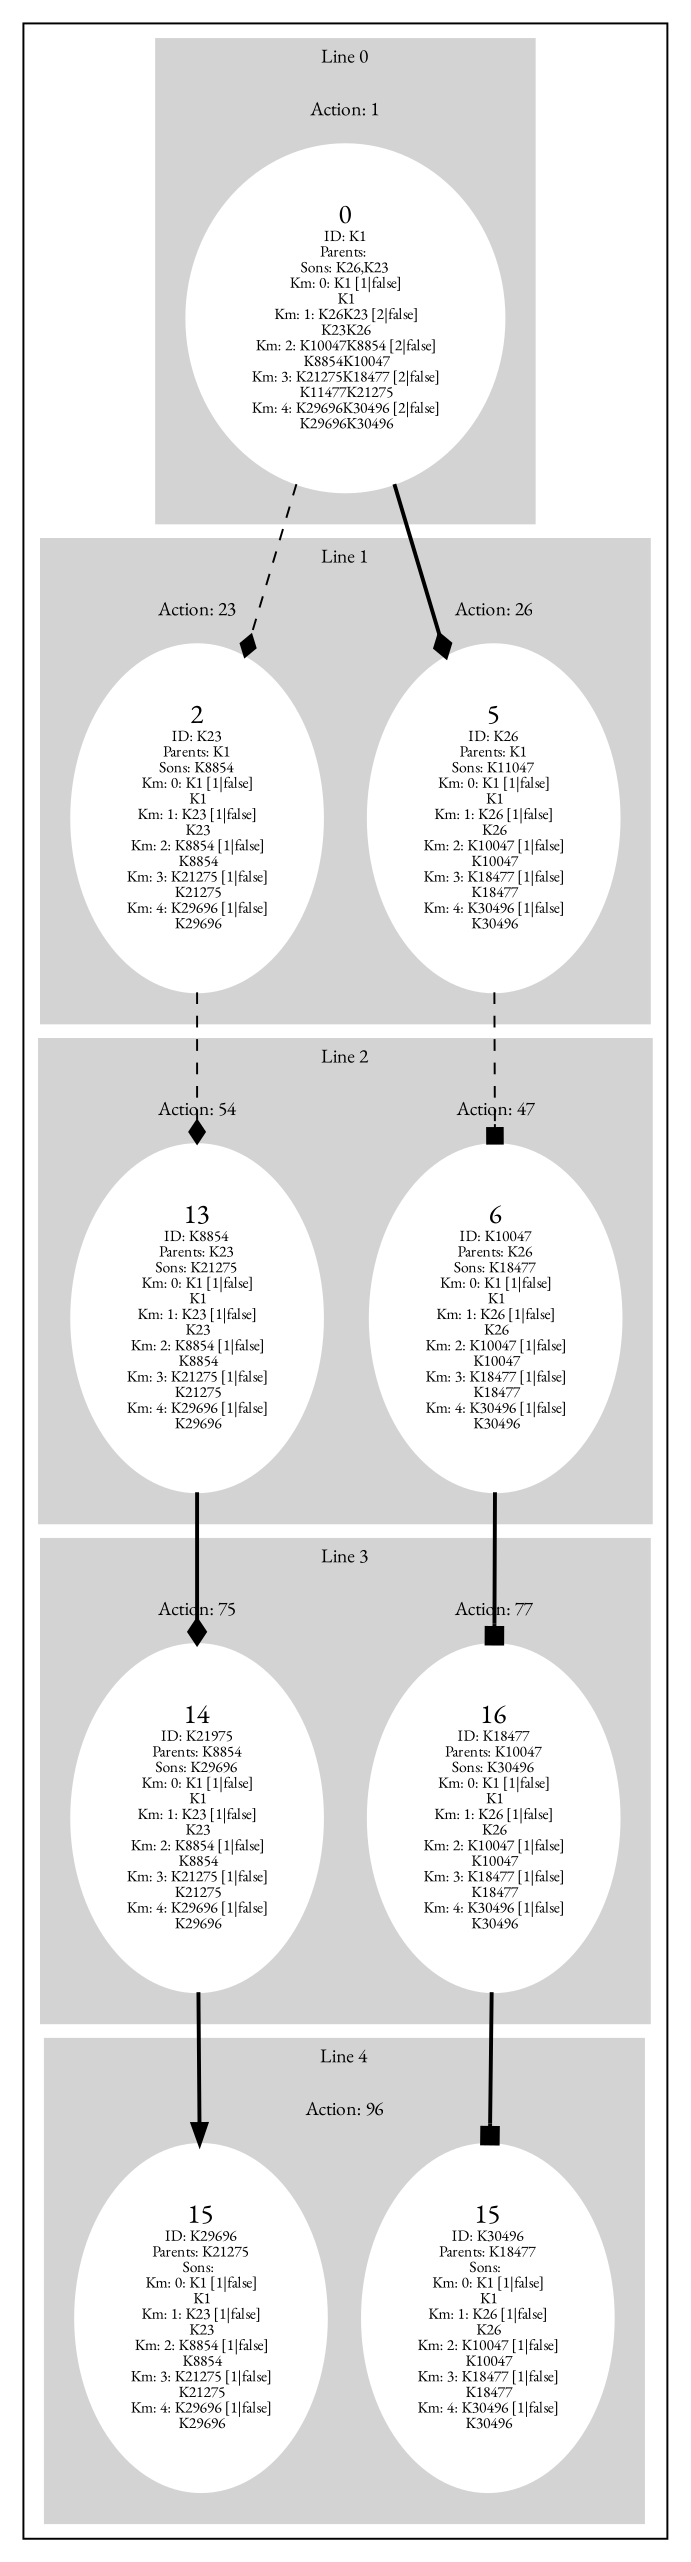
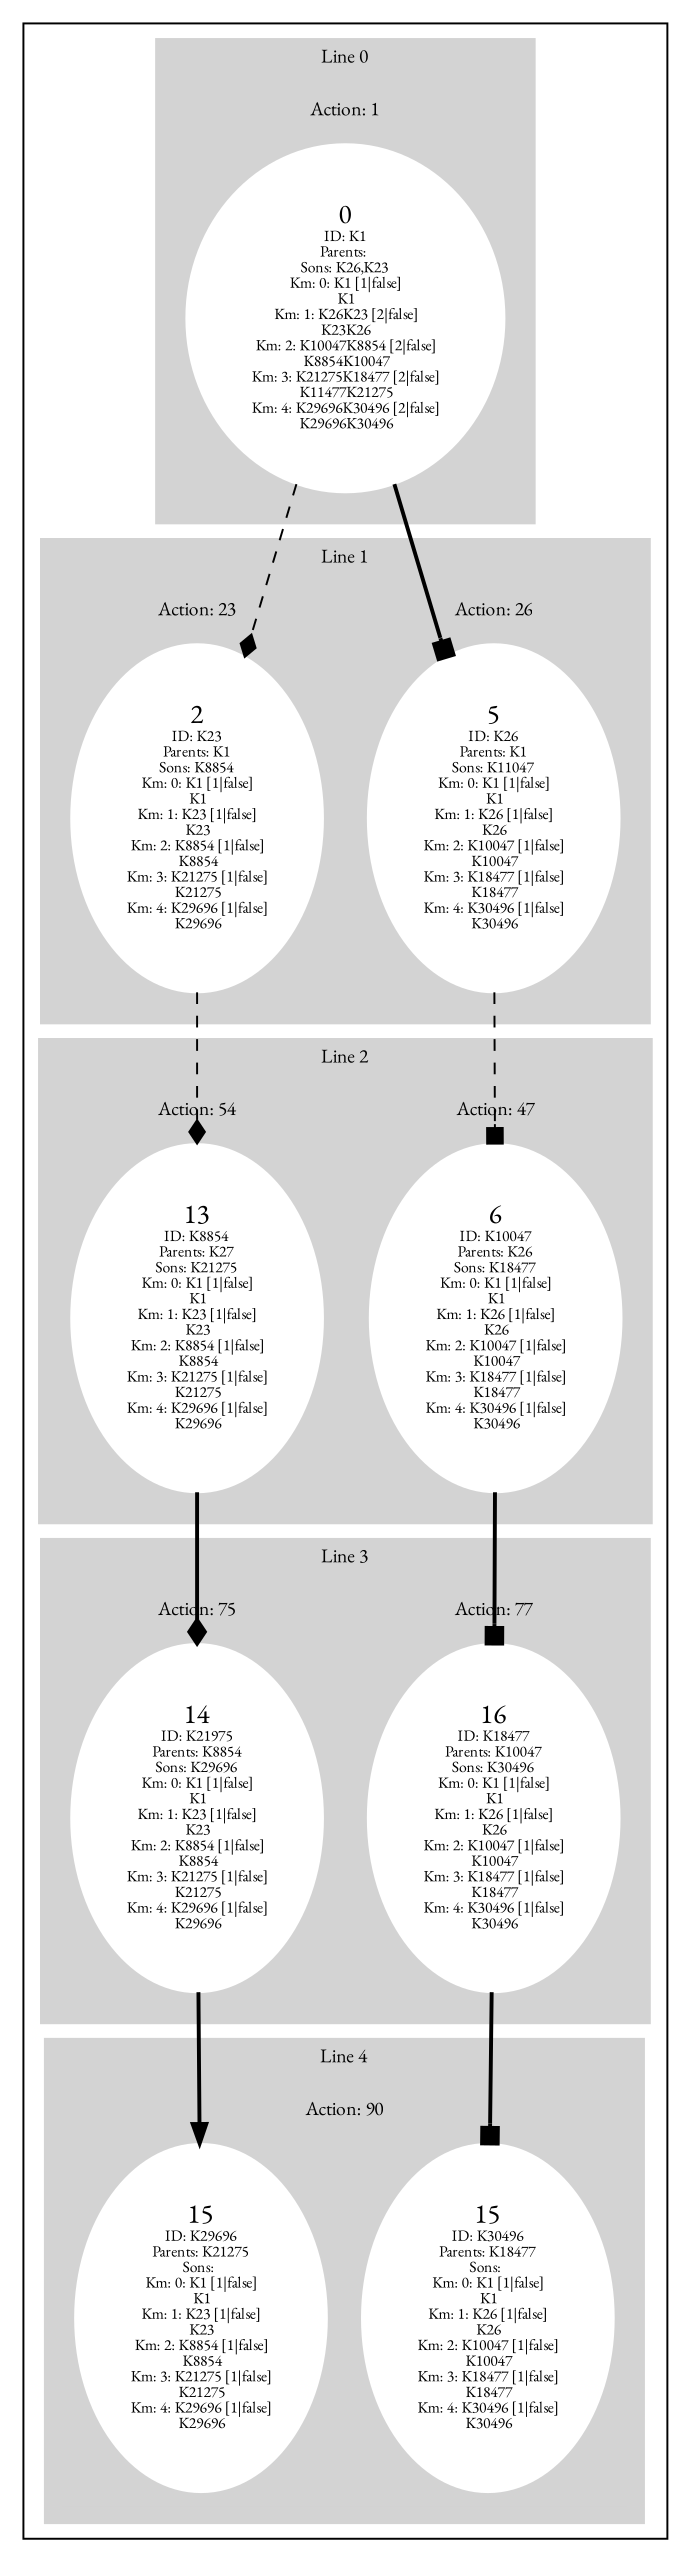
  digraph {
    fontname="EB Garamond"
    node [color=white fontname="EB Garamond" style=filled]
    edge [arrowhead=box fontname="EB Garamond" style=bold]
    n1 [label=<0<BR /><FONT POINT-SIZE="8">ID: K1</FONT><BR /><FONT POINT-SIZE="8">Parents: </FONT><BR /><FONT POINT-SIZE="8">Sons: K26,K23</FONT><BR /><FONT POINT-SIZE="8"> Km: 0: K1 [1|false]<BR /> K1</FONT><BR /><FONT POINT-SIZE="8"> Km: 1: K26K23 [2|false]<BR /> K23K26</FONT><BR /><FONT POINT-SIZE="8"> Km: 2: K10047K8854 [2|false]<BR /> K8854K10047</FONT><BR /><FONT POINT-SIZE="8"> Km: 3: K21275K18477 [2|false]<BR /> K11477K21275</FONT><BR /><FONT POINT-SIZE="8"> Km: 4: K29696K30496 [2|false]<BR /> K29696K30496</FONT>>]
    n2 [label=<15<BR /><FONT POINT-SIZE="8">ID: K29696</FONT><BR /><FONT POINT-SIZE="8">Parents: K21275</FONT><BR /><FONT POINT-SIZE="8">Sons: </FONT><BR /><FONT POINT-SIZE="8"> Km: 0: K1 [1|false]<BR /> K1</FONT><BR /><FONT POINT-SIZE="8"> Km: 1: K23 [1|false]<BR /> K23</FONT><BR /><FONT POINT-SIZE="8"> Km: 2: K8854 [1|false]<BR /> K8854</FONT><BR /><FONT POINT-SIZE="8"> Km: 3: K21275 [1|false]<BR /> K21275</FONT><BR /><FONT POINT-SIZE="8"> Km: 4: K29696 [1|false]<BR /> K29696</FONT>>]
    n3 [label=<15<BR /><FONT POINT-SIZE="8">ID: K30496</FONT><BR /><FONT POINT-SIZE="8">Parents: K18477</FONT><BR /><FONT POINT-SIZE="8">Sons: </FONT><BR /><FONT POINT-SIZE="8"> Km: 0: K1 [1|false]<BR /> K1</FONT><BR /><FONT POINT-SIZE="8"> Km: 1: K26 [1|false]<BR /> K26</FONT><BR /><FONT POINT-SIZE="8"> Km: 2: K10047 [1|false]<BR /> K10047</FONT><BR /><FONT POINT-SIZE="8"> Km: 3: K18477 [1|false]<BR /> K18477</FONT><BR /><FONT POINT-SIZE="8"> Km: 4: K30496 [1|false]<BR /> K30496</FONT>>]
    n4 [label=<6<BR /><FONT POINT-SIZE="8">ID: K10047</FONT><BR /><FONT POINT-SIZE="8">Parents: K26</FONT><BR /><FONT POINT-SIZE="8">Sons: K18477</FONT><BR /><FONT POINT-SIZE="8"> Km: 0: K1 [1|false]<BR /> K1</FONT><BR /><FONT POINT-SIZE="8"> Km: 1: K26 [1|false]<BR /> K26</FONT><BR /><FONT POINT-SIZE="8"> Km: 2: K10047 [1|false]<BR /> K10047</FONT><BR /><FONT POINT-SIZE="8"> Km: 3: K18477 [1|false]<BR /> K18477</FONT><BR /><FONT POINT-SIZE="8"> Km: 4: K30496 [1|false]<BR /> K30496</FONT>>]
-   n5 [label=<13<BR /><FONT POINT-SIZE="8">ID: K8854</FONT><BR /><FONT POINT-SIZE="8">Parents: K23</FONT><BR /><FONT POINT-SIZE="8">Sons: K21275</FONT><BR /><FONT POINT-SIZE="8"> Km: 0: K1 [1|false]<BR /> K1</FONT><BR /><FONT POINT-SIZE="8"> Km: 1: K23 [1|false]<BR /> K23</FONT><BR /><FONT POINT-SIZE="8"> Km: 2: K8854 [1|false]<BR /> K8854</FONT><BR /><FONT POINT-SIZE="8"> Km: 3: K21275 [1|false]<BR /> K21275</FONT><BR /><FONT POINT-SIZE="8"> Km: 4: K29696 [1|false]<BR /> K29696</FONT>>]
+   n5 [label=<13<BR /><FONT POINT-SIZE="8">ID: K8854</FONT><BR /><FONT POINT-SIZE="8">Parents: K27</FONT><BR /><FONT POINT-SIZE="8">Sons: K21275</FONT><BR /><FONT POINT-SIZE="8"> Km: 0: K1 [1|false]<BR /> K1</FONT><BR /><FONT POINT-SIZE="8"> Km: 1: K23 [1|false]<BR /> K23</FONT><BR /><FONT POINT-SIZE="8"> Km: 2: K8854 [1|false]<BR /> K8854</FONT><BR /><FONT POINT-SIZE="8"> Km: 3: K21275 [1|false]<BR /> K21275</FONT><BR /><FONT POINT-SIZE="8"> Km: 4: K29696 [1|false]<BR /> K29696</FONT>>]
    n6 [label=<14<BR /><FONT POINT-SIZE="8">ID: K21975</FONT><BR /><FONT POINT-SIZE="8">Parents: K8854</FONT><BR /><FONT POINT-SIZE="8">Sons: K29696</FONT><BR /><FONT POINT-SIZE="8"> Km: 0: K1 [1|false]<BR /> K1</FONT><BR /><FONT POINT-SIZE="8"> Km: 1: K23 [1|false]<BR /> K23</FONT><BR /><FONT POINT-SIZE="8"> Km: 2: K8854 [1|false]<BR /> K8854</FONT><BR /><FONT POINT-SIZE="8"> Km: 3: K21275 [1|false]<BR /> K21275</FONT><BR /><FONT POINT-SIZE="8"> Km: 4: K29696 [1|false]<BR /> K29696</FONT>>]
    n7 [label=<16<BR /><FONT POINT-SIZE="8">ID: K18477</FONT><BR /><FONT POINT-SIZE="8">Parents: K10047</FONT><BR /><FONT POINT-SIZE="8">Sons: K30496</FONT><BR /><FONT POINT-SIZE="8"> Km: 0: K1 [1|false]<BR /> K1</FONT><BR /><FONT POINT-SIZE="8"> Km: 1: K26 [1|false]<BR /> K26</FONT><BR /><FONT POINT-SIZE="8"> Km: 2: K10047 [1|false]<BR /> K10047</FONT><BR /><FONT POINT-SIZE="8"> Km: 3: K18477 [1|false]<BR /> K18477</FONT><BR /><FONT POINT-SIZE="8"> Km: 4: K30496 [1|false]<BR /> K30496</FONT>>]
    n8 [label=<5<BR /><FONT POINT-SIZE="8">ID: K26</FONT><BR /><FONT POINT-SIZE="8">Parents: K1</FONT><BR /><FONT POINT-SIZE="8">Sons: K11047</FONT><BR /><FONT POINT-SIZE="8"> Km: 0: K1 [1|false]<BR /> K1</FONT><BR /><FONT POINT-SIZE="8"> Km: 1: K26 [1|false]<BR /> K26</FONT><BR /><FONT POINT-SIZE="8"> Km: 2: K10047 [1|false]<BR /> K10047</FONT><BR /><FONT POINT-SIZE="8"> Km: 3: K18477 [1|false]<BR /> K18477</FONT><BR /><FONT POINT-SIZE="8"> Km: 4: K30496 [1|false]<BR /> K30496</FONT>>]
    n9 [label=<2<BR /><FONT POINT-SIZE="8">ID: K23</FONT><BR /><FONT POINT-SIZE="8">Parents: K1</FONT><BR /><FONT POINT-SIZE="8">Sons: K8854</FONT><BR /><FONT POINT-SIZE="8"> Km: 0: K1 [1|false]<BR /> K1</FONT><BR /><FONT POINT-SIZE="8"> Km: 1: K23 [1|false]<BR /> K23</FONT><BR /><FONT POINT-SIZE="8"> Km: 2: K8854 [1|false]<BR /> K8854</FONT><BR /><FONT POINT-SIZE="8"> Km: 3: K21275 [1|false]<BR /> K21275</FONT><BR /><FONT POINT-SIZE="8"> Km: 4: K29696 [1|false]<BR /> K29696</FONT>>]
    subgraph cluster_1 {
      subgraph cluster_2 {
        color=lightgrey
        fontsize=10
        label="Line 0"
        style=filled
        subgraph cluster_3 {
          color=lightgrey
          fontsize=10
          label="Action: 1"
          style=filled
          n1
        }
      }
      subgraph cluster_4 {
        color=lightgrey
        fontsize=10
        label="Line 4"
        style=filled
        subgraph cluster_5 {
          color=lightgrey
          fontsize=10
-         label="Action: 96"
+         label="Action: 90"
          style=filled
          n2
          n3
        }
      }
      subgraph cluster_6 {
        color=lightgrey
        fontsize=10
        label="Line 2"
        style=filled
        subgraph cluster_7 {
          color=lightgrey
          fontsize=10
          label="Action: 47"
          style=filled
          n4
        }
        subgraph cluster_8 {
          color=lightgrey
          fontsize=10
          label="Action: 54"
          style=filled
          n5
        }
      }
      subgraph cluster_9 {
        color=lightgrey
        fontsize=10
        label="Line 3"
        style=filled
        subgraph cluster_10 {
          color=lightgrey
          fontsize=10
          label="Action: 75"
          style=filled
          n6
        }
        subgraph cluster_11 {
          color=lightgrey
          fontsize=10
          label="Action: 77"
          style=filled
          n7
        }
      }
      subgraph cluster_12 {
        color=lightgrey
        fontsize=10
        label="Line 1"
        style=filled
        subgraph cluster_13 {
          color=lightgrey
          fontsize=10
          label="Action: 26"
          style=filled
          n8
        }
        subgraph cluster_14 {
          color=lightgrey
          fontsize=10
          label="Action: 23"
          style=filled
          n9
        }
      }
    }
-   n1 -> n8 [arrowhead=diamond]
+   n1 -> n8
    n1 -> n9 [arrowhead=diamond style=dashed]
    n4 -> n7
    n5 -> n6 [arrowhead=diamond]
    n6 -> n2 [arrowhead=normal]
    n7 -> n3
    n8 -> n4 [style=dashed]
    n9 -> n5 [arrowhead=diamond style=dashed]
  }
